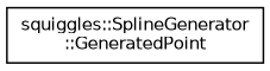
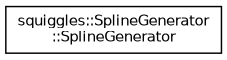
  digraph {
    rankdir=LR
-   n1 [color=black fillcolor=white fontname=Helvetica fontsize=10 height=0.2 label="squiggles::SplineGenerator\l::GeneratedPoint" shape=record style=filled width=0.4]
+   n1 [color=black fillcolor=white fontname=Helvetica fontsize=10 height=0.2 label="squiggles::SplineGenerator\l::SplineGenerator" shape=record style=filled width=0.4]
  }
